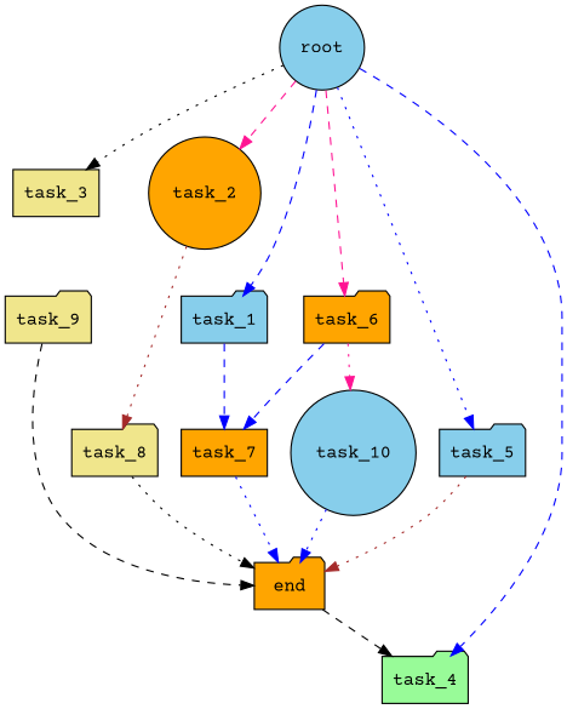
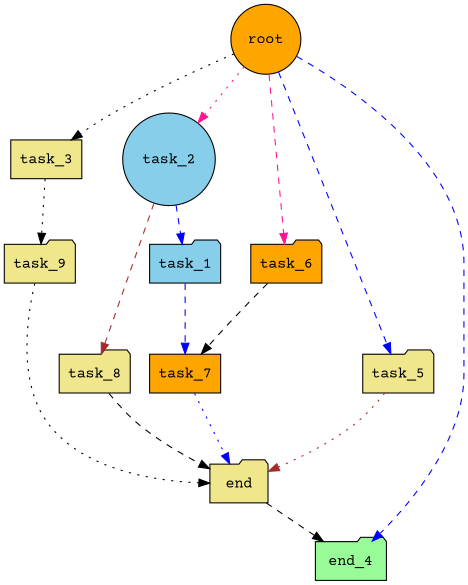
  digraph {
    fontname="Courier Prime"
    node [fillcolor=skyblue fontname="Courier Prime" shape=folder style=filled]
    edge [color=blue fontname="Courier Prime" style=dashed]
-   root [shape=circle]
+   root [fillcolor=orange shape=circle]
    task_1
-   task_2 [fillcolor=orange shape=circle]
+   task_2 [shape=circle]
    task_3 [fillcolor=khaki shape=box]
-   task_4 [fillcolor=palegreen]
-   task_5
+   task_4 [fillcolor=palegreen label=end_4]
+   task_5 [fillcolor=khaki]
    task_6 [fillcolor=orange]
    task_7 [fillcolor=orange shape=box]
    task_8 [fillcolor=khaki]
    task_9 [fillcolor=khaki]
-   end [fillcolor=orange]
-   task_10 [shape=circle]
-   root -> task_1
-   root -> task_2 [color=deeppink]
+   end [fillcolor=khaki]
+   task_2 -> task_1
+   root -> task_2 [color=deeppink style=dotted]
    root -> task_3 [color=black style=dotted]
    root -> task_4
-   root -> task_5 [style=dotted]
+   root -> task_5
    root -> task_6 [color=deeppink]
    task_1 -> task_7
-   task_2 -> task_8 [color=brown style=dotted]
+   task_2 -> task_8 [color=brown]
+   task_3 -> task_9 [color=black style=dotted]
    task_5 -> end [color=brown style=dotted]
-   task_6 -> task_7
-   task_6 -> task_10 [color=deeppink style=dotted]
+   task_6 -> task_7 [color=black]
    task_7 -> end [style=dotted]
-   task_8 -> end [color=black style=dotted]
-   task_9 -> end [color=black]
+   task_8 -> end [color=black]
+   task_9 -> end [color=black style=dotted]
    end -> task_4 [color=black]
-   task_10 -> end [style=dotted]
  }
